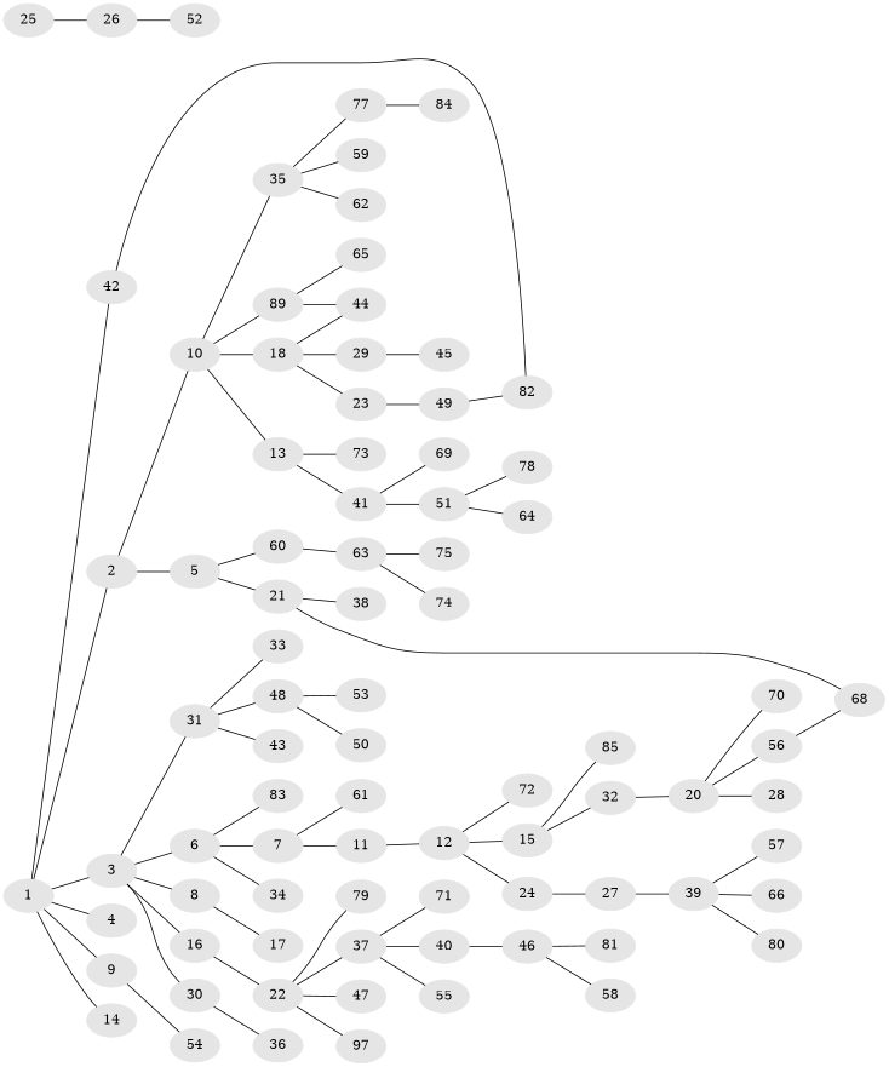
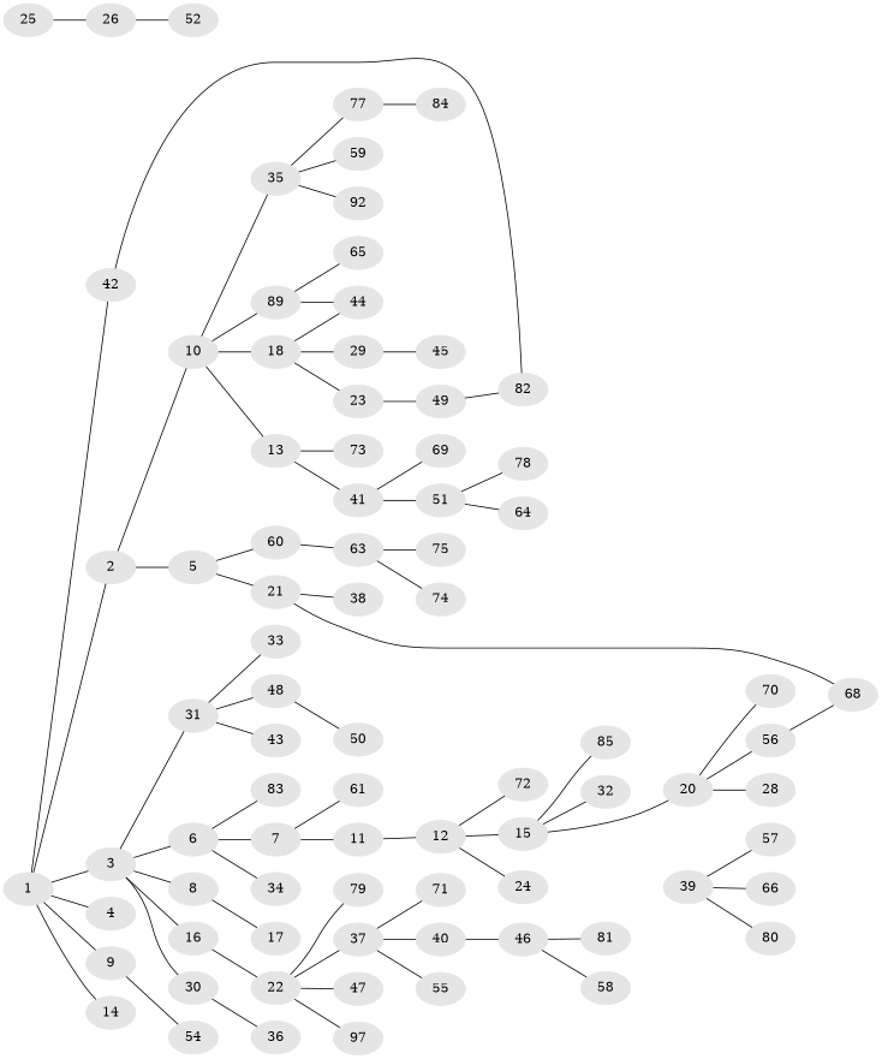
  graph {
    rankdir=LR
    node [color=gray90 style=filled]
    edge [weight=1.0]
    1
    2
    3
    4
    9
    14
    42
    5
    10
    6
    8
    16
    30
    31
    54
    82
    21
    60
    13
    18
    n21 [label=89]
    35
    7
    34
    83
    17
    22
    36
    33
    43
    48
    38
    68
    63
    11
    61
    12
    41
    73
    23
    29
    44
    65
    59
-   62
+   62 [label=92]
    77
    15
    24
    72
    25
    26
    20
    32
    85
-   27
    51
    69
    28
    56
    70
    37
    47
    n63 [label=97]
    79
    49
    45
    40
    55
    71
    39
    52
    57
    66
    80
    50
-   53
    84
    46
    58
    81
    64
    78
    74
    75
    1 -- 2
    1 -- 3
    1 -- 4
    1 -- 9
    1 -- 14
    1 -- 42
    2 -- 5
    2 -- 10
    3 -- 6
    3 -- 8
    3 -- 16
    3 -- 30
    3 -- 31
    9 -- 54
    42 -- 82
    5 -- 21
    5 -- 60
    10 -- 13
    10 -- 18
    10 -- n21
    10 -- 35
    6 -- 7
    6 -- 34
    6 -- 83
    8 -- 17
    16 -- 22
    30 -- 36
    31 -- 33
    31 -- 43
    31 -- 48
    21 -- 38
    21 -- 68
    60 -- 63
    13 -- 41
    13 -- 73
    18 -- 23
    18 -- 29
    18 -- 44
    n21 -- 44
    n21 -- 65
    35 -- 59
    35 -- 62
    35 -- 77
    7 -- 11
    7 -- 61
    22 -- 37
    22 -- 47
    22 -- n63
    22 -- 79
    48 -- 50
-   48 -- 53
    63 -- 74
    63 -- 75
    11 -- 12
    12 -- 15
    12 -- 24
    12 -- 72
    41 -- 51
    41 -- 69
    23 -- 49
    29 -- 45
    77 -- 84
-   32 -- 20
+   15 -- 20
    15 -- 32
    15 -- 85
-   24 -- 27
    25 -- 26
    26 -- 52
    20 -- 28
    20 -- 56
    20 -- 70
-   27 -- 39
    51 -- 64
    51 -- 78
    56 -- 68
    37 -- 40
    37 -- 55
    37 -- 71
    49 -- 82
    40 -- 46
    39 -- 57
    39 -- 66
    39 -- 80
    46 -- 58
    46 -- 81
  }
